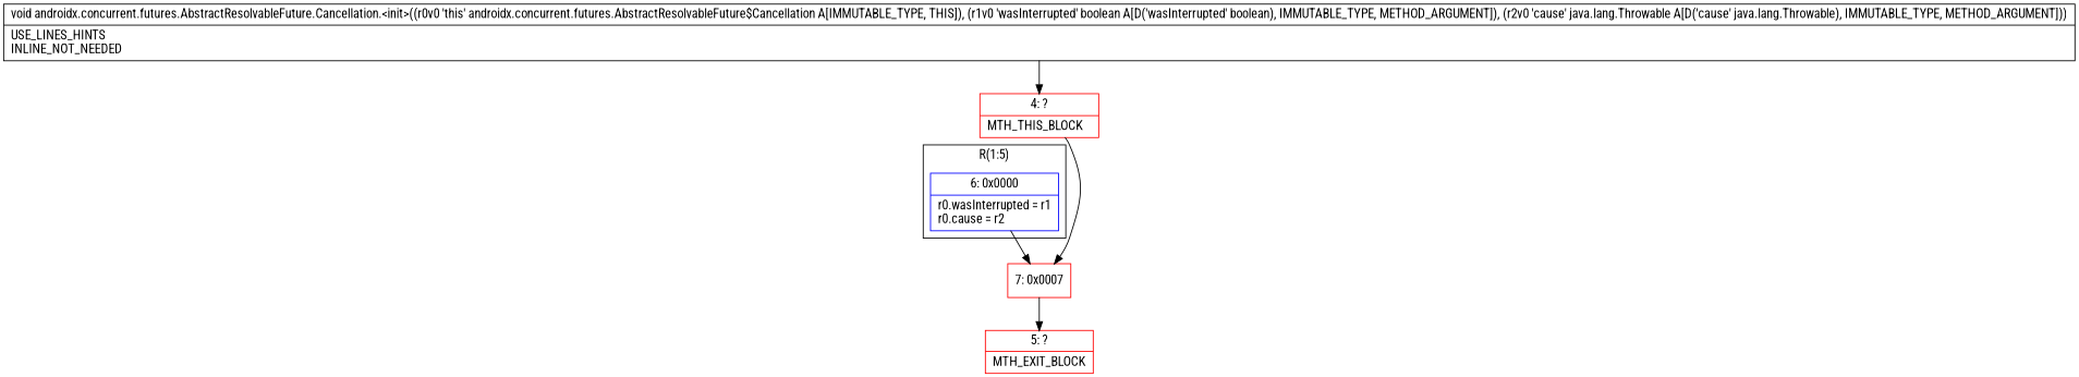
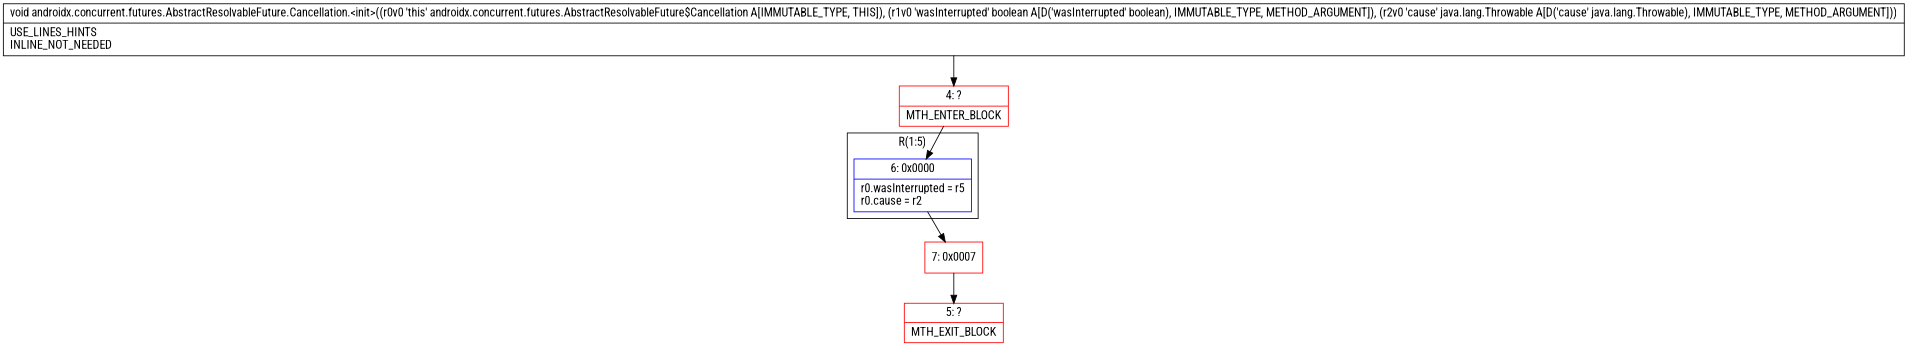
  digraph {
    fontname="Roboto Condensed"
    node [color=red fontname="Roboto Condensed" shape=record]
    edge [fontname="Roboto Condensed"]
-   n1 [color=blue label="{6\:\ 0x0000|r0.wasInterrupted = r1\lr0.cause = r2\l}"]
+   n1 [color=blue label="{6\:\ 0x0000|r0.wasInterrupted = r5\lr0.cause = r2\l}"]
    n2 [label="{7\:\ 0x0007}"]
    n3 [label="{5\:\ ?|MTH_EXIT_BLOCK\l}"]
-   n4 [label="{4\:\ ?|MTH_THIS_BLOCK\l}"]
+   n4 [label="{4\:\ ?|MTH_ENTER_BLOCK\l}"]
    n5 [label="{void androidx.concurrent.futures.AbstractResolvableFuture.Cancellation.\<init\>((r0v0 'this' androidx.concurrent.futures.AbstractResolvableFuture$Cancellation A[IMMUTABLE_TYPE, THIS]), (r1v0 'wasInterrupted' boolean A[D('wasInterrupted' boolean), IMMUTABLE_TYPE, METHOD_ARGUMENT]), (r2v0 'cause' java.lang.Throwable A[D('cause' java.lang.Throwable), IMMUTABLE_TYPE, METHOD_ARGUMENT]))  | USE_LINES_HINTS\lINLINE_NOT_NEEDED\l}" color=""]
    subgraph cluster_1 {
      label="R(1:5)"
      n1
    }
    n1 -> n2
    n2 -> n3
-   n4 -> n2
+   n4 -> n1
    n5 -> n4
  }
